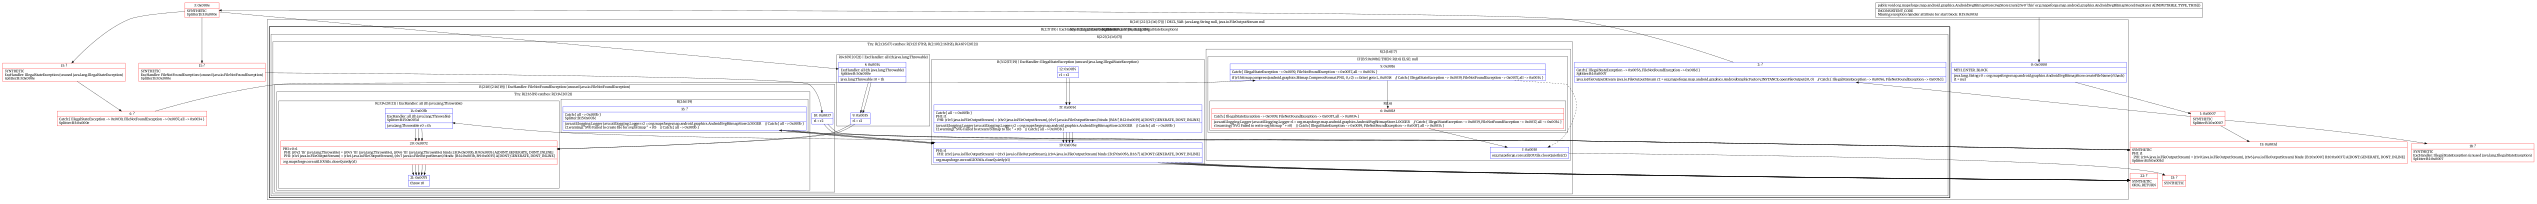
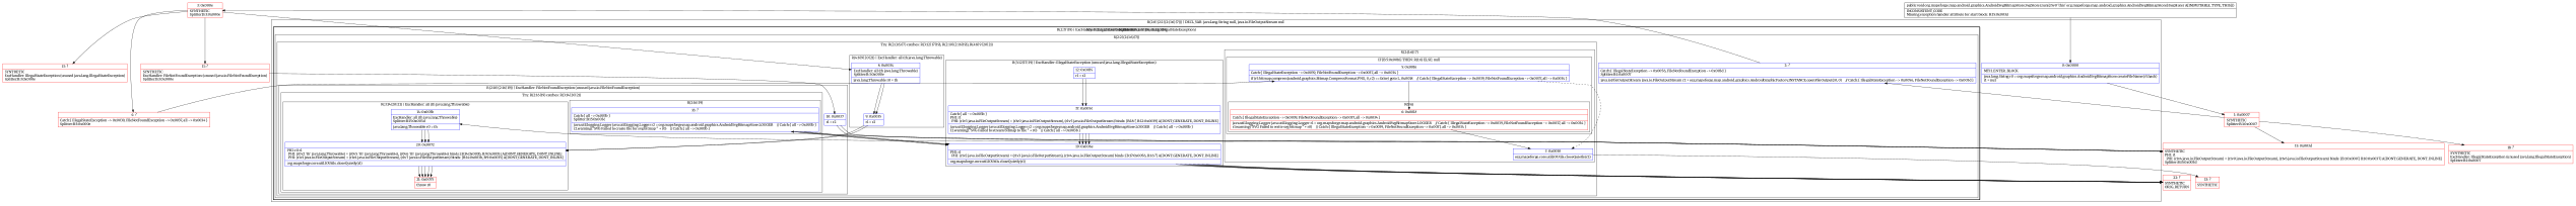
  digraph {
    fontname=Merriweather
    node [color=blue fontname=Merriweather shape=record]
    edge [fontname=Merriweather]
    n1 [color=red label="{6\:\ 0x0018|Catch:\{ IllegalStateException \-\> 0x0039, FileNotFoundException \-\> 0x0037, all \-\> 0x0034 \}\l|java.util.logging.Logger java.util.logging.Logger r1 = org.mapsforge.map.android.graphics.AndroidSvgBitmapStore.LOGGER     \/\/ Catch:\{ IllegalStateException \-\> 0x0039, FileNotFoundException \-\> 0x0037, all \-\> 0x0034 \}\lr1.warning(\"SVG Failed to write svg bitmap \" + r0)     \/\/ Catch:\{ IllegalStateException \-\> 0x0039, FileNotFoundException \-\> 0x0037, all \-\> 0x0034 \}\l}"]
    n2 [label="{5\:\ 0x0016|Catch:\{ IllegalStateException \-\> 0x0039, FileNotFoundException \-\> 0x0037, all \-\> 0x0034 \}\l|if (r5.bitmap.compress(android.graphics.Bitmap.CompressFormat.PNG, 0, r2) == false) goto L_0x0018     \/\/ Catch:\{ IllegalStateException \-\> 0x0039, FileNotFoundException \-\> 0x0037, all \-\> 0x0034 \}\l}"]
    n3 [label="{7\:\ 0x0030|org.mapsforge.core.util.IOUtils.closeQuietly(r2)\l}"]
    n4 [label="{12\:\ 0x0039|r1 = r2\l}"]
    n5 [label="{17\:\ 0x0056|Catch:\{ all \-\> 0x003b \}\lPHI: r1 \l  PHI: (r1v3 java.io.FileOutputStream) = (r1v0 java.io.FileOutputStream), (r1v5 java.io.FileOutputStream) binds: [B:18:?, B:12:0x0039] A[DONT_GENERATE, DONT_INLINE]\l|java.util.logging.Logger java.util.logging.Logger r2 = org.mapsforge.map.android.graphics.AndroidSvgBitmapStore.LOGGER     \/\/ Catch:\{ all \-\> 0x003b \}\lr2.warning(\"SVG Failed to stream bitmap to file \" + r0)     \/\/ Catch:\{ all \-\> 0x003b \}\l}"]
    n6 [label="{19\:\ 0x006e|PHI: r1 \l  PHI: (r1v2 java.io.FileOutputStream) = (r1v3 java.io.FileOutputStream), (r1v4 java.io.FileOutputStream) binds: [B:17:0x0056, B:16:?] A[DONT_GENERATE, DONT_INLINE]\l|org.mapsforge.core.util.IOUtils.closeQuietly(r1)\l}"]
    n7 [label="{16\:\ ?|Catch:\{ all \-\> 0x003b \}\lSplitter:B:15:0x003d\l|java.util.logging.Logger java.util.logging.Logger r2 = org.mapsforge.map.android.graphics.AndroidSvgBitmapStore.LOGGER     \/\/ Catch:\{ all \-\> 0x003b \}\lr2.warning(\"SVG Failed to create file for svg bitmap \" + r0)     \/\/ Catch:\{ all \-\> 0x003b \}\l}"]
    n8 [label="{14\:\ 0x003b|ExcHandler: all (th java.lang.Throwable)\lSplitter:B:15:0x003d\l|java.lang.Throwable r0 = th\l}"]
-   n9 [color=red label="{20\:\ 0x0072|PHI: r0 r1 \l  PHI: (r0v2 'th' java.lang.Throwable) = (r0v5 'th' java.lang.Throwable), (r0v6 'th' java.lang.Throwable) binds: [B:14:0x003b, B:9:0x0035] A[DONT_GENERATE, DONT_INLINE]\l  PHI: (r1v1 java.io.FileOutputStream) = (r1v4 java.io.FileOutputStream), (r1v7 java.io.FileOutputStream) binds: [B:14:0x003b, B:9:0x0035] A[DONT_GENERATE, DONT_INLINE]\l|org.mapsforge.core.util.IOUtils.closeQuietly(r1)\l}"]
-   n10 [label="{21\:\ 0x0075|throw r0\l}"]
+   n9 [label="{20\:\ 0x0072|PHI: r0 r1 \l  PHI: (r0v2 'th' java.lang.Throwable) = (r0v5 'th' java.lang.Throwable), (r0v6 'th' java.lang.Throwable) binds: [B:14:0x003b, B:9:0x0035] A[DONT_GENERATE, DONT_INLINE]\l  PHI: (r1v1 java.io.FileOutputStream) = (r1v4 java.io.FileOutputStream), (r1v7 java.io.FileOutputStream) binds: [B:14:0x003b, B:9:0x0035] A[DONT_GENERATE, DONT_INLINE]\l|org.mapsforge.core.util.IOUtils.closeQuietly(r1)\l}"]
+   n10 [color=red label="{21\:\ 0x0075|throw r0\l}"]
    n11 [label="{10\:\ 0x0037|r1 = r2\l}"]
    n12 [label="{8\:\ 0x0034|ExcHandler: all (th java.lang.Throwable)\lSplitter:B:3:0x000e\l|java.lang.Throwable r0 = th\l}"]
    n13 [label="{9\:\ 0x0035|r1 = r2\l}"]
    n14 [label="{2\:\ ?|Catch:\{ IllegalStateException \-\> 0x0056, FileNotFoundException \-\> 0x003d \}\lSplitter:B:1:0x0007\l|java.io.FileOutputStream java.io.FileOutputStream r2 = org.mapsforge.map.android.graphics.AndroidGraphicFactory.INSTANCE.openFileOutput(r0, 0)     \/\/ Catch:\{ IllegalStateException \-\> 0x0056, FileNotFoundException \-\> 0x003d \}\l}"]
    n15 [label="{0\:\ 0x0000|MTH_ENTER_BLOCK\l|java.lang.String r0 = org.mapsforge.map.android.graphics.AndroidSvgBitmapStore.createFileName(r5.hash)\lr1 = null\l}"]
    n16 [color=red label="{23\:\ ?|SYNTHETIC\l}"]
    n17 [color=red label="{22\:\ ?|SYNTHETIC\lORIG_RETURN\l}"]
    n18 [color=red label="{15\:\ 0x003d|SYNTHETIC\lPHI: r1 \l  PHI: (r1v4 java.io.FileOutputStream) = (r1v0 java.io.FileOutputStream), (r1v6 java.io.FileOutputStream) binds: [B:1:0x0007, B:10:0x0037] A[DONT_GENERATE, DONT_INLINE]\lSplitter:B:15:0x003d\l}"]
    n19 [color=red label="{3\:\ 0x000e|SYNTHETIC\lSplitter:B:3:0x000e\l}"]
    n20 [color=red label="{1\:\ 0x0007|SYNTHETIC\lSplitter:B:1:0x0007\l}"]
    n21 [color=red label="{18\:\ ?|SYNTHETIC\lExcHandler: IllegalStateException (unused java.lang.IllegalStateException)\lSplitter:B:1:0x0007\l}"]
    n22 [color=red label="{4\:\ ?|Catch:\{ IllegalStateException \-\> 0x0039, FileNotFoundException \-\> 0x0037, all \-\> 0x0034 \}\lSplitter:B:3:0x000e\l}"]
    n23 [color=red label="{11\:\ ?|SYNTHETIC\lExcHandler: FileNotFoundException (unused java.io.FileNotFoundException)\lSplitter:B:3:0x000e\l}"]
    n24 [color=red label="{13\:\ ?|SYNTHETIC\lExcHandler: IllegalStateException (unused java.lang.IllegalStateException)\lSplitter:B:3:0x000e\l}"]
    n25 [label="{public void org.mapsforge.map.android.graphics.AndroidSvgBitmapStore.SvgStorer.run((r5v0 'this' org.mapsforge.map.android.graphics.AndroidSvgBitmapStore$SvgStorer A[IMMUTABLE_TYPE, THIS]))  | INCONSISTENT_CODE\lMissing exception handler attribute for start block: B:15:0x003d\l}" color=""]
    subgraph cluster_1 {
      label="R(2:0|(2:2|(2:(1:6)|7))) | DECL_VAR: java.lang.String null, java.io.FileOutputStream null\l"
      n15
      subgraph cluster_2 {
        label="Try: R(2:2|(2:(1:6)|7)) catches: R(2:17|19), R(2:16|19)"
        subgraph cluster_3 {
          label="R(2:2|(2:(1:6)|7))"
          n14
          subgraph cluster_4 {
            label="Try: R(2:(1:6)|7) catches: R(3:12|17|19), R(2:10|(2:16|19)), R(4:8|9|20|21)"
            subgraph cluster_5 {
              label="R(2:(1:6)|7)"
              n3
              subgraph cluster_6 {
                label="IF [B:5:0x0016] THEN: R(1:6) ELSE: null"
                n2
                subgraph cluster_7 {
-                 label="R(1:6)"
+                 label="R(9:6)"
                  n1
                }
              }
            }
            subgraph cluster_8 {
              label="R(3:12|17|19) | ExcHandler: IllegalStateException (unused java.lang.IllegalStateException)\l"
              n4
              n5
              n6
            }
            subgraph cluster_9 {
              label="R(2:10|(2:16|19)) | ExcHandler: FileNotFoundException (unused java.io.FileNotFoundException)\l"
              n11
              subgraph cluster_10 {
                label="Try: R(2:16|19) catches: R(3:14|20|21)"
                subgraph cluster_11 {
                  label="R(2:16|19)"
                  n7
                }
                subgraph cluster_12 {
                  label="R(3:14|20|21) | ExcHandler: all (th java.lang.Throwable)\l"
                  n8
                  n9
                  n10
                }
              }
            }
            subgraph cluster_13 {
              label="R(4:8|9|20|21) | ExcHandler: all (th java.lang.Throwable)\l"
              n12
              n13
            }
          }
        }
        subgraph cluster_14 {
          label="R(2:17|19) | ExcHandler: IllegalStateException (unused java.lang.IllegalStateException)\l"
        }
        subgraph cluster_15 {
          label="R(2:16|19)"
        }
      }
    }
    subgraph cluster_16 {
      label="R(2:17|19) | ExcHandler: IllegalStateException (unused java.lang.IllegalStateException)\l"
    }
    subgraph cluster_17 {
      label="R(3:12|17|19) | ExcHandler: IllegalStateException (unused java.lang.IllegalStateException)\l"
    }
    subgraph cluster_18 {
      label="R(2:10|(2:16|19)) | ExcHandler: FileNotFoundException (unused java.io.FileNotFoundException)\l"
      subgraph cluster_19 {
        label="Try: R(2:16|19) catches: R(3:14|20|21)"
        subgraph cluster_20 {
          label="R(2:16|19)"
        }
        subgraph cluster_21 {
          label="R(3:14|20|21) | ExcHandler: all (th java.lang.Throwable)\l"
        }
      }
    }
    subgraph cluster_22 {
      label="R(4:8|9|20|21) | ExcHandler: all (th java.lang.Throwable)\l"
    }
    subgraph cluster_23 {
      label="R(3:14|20|21) | ExcHandler: all (th java.lang.Throwable)\l"
    }
    subgraph cluster_24 {
      label="R(2:16|19)"
    }
    n1 -> n3
    n2 -> n1
    n2 -> n3 [style=dashed]
    n3 -> n16
    n4 -> n5
    n4 -> n5
    n5 -> n6
    n5 -> n6
    n5 -> n6
    n5 -> n6
    n6 -> n17
    n6 -> n17
    n6 -> n17
    n6 -> n17
    n6 -> n17
    n6 -> n17
    n6 -> n17
    n6 -> n17
    n7 -> n6
    n7 -> n6
    n7 -> n6
    n7 -> n6
    n8 -> n9
    n8 -> n9
    n8 -> n9
    n9 -> n10
    n9 -> n10
    n9 -> n10
    n9 -> n10
    n9 -> n10
    n11 -> n18
    n11 -> n18
    n12 -> n13
    n12 -> n13
    n13 -> n9
    n13 -> n9
    n14 -> n19
    n15 -> n20
    n18 -> n7
    n18 -> n8
    n19 -> n12
-   n24 -> n22
+   n19 -> n22
    n19 -> n23
    n19 -> n24
    n20 -> n14
    n20 -> n18
    n20 -> n21
    n22 -> n2
    n23 -> n11
    n25 -> n15
  }
